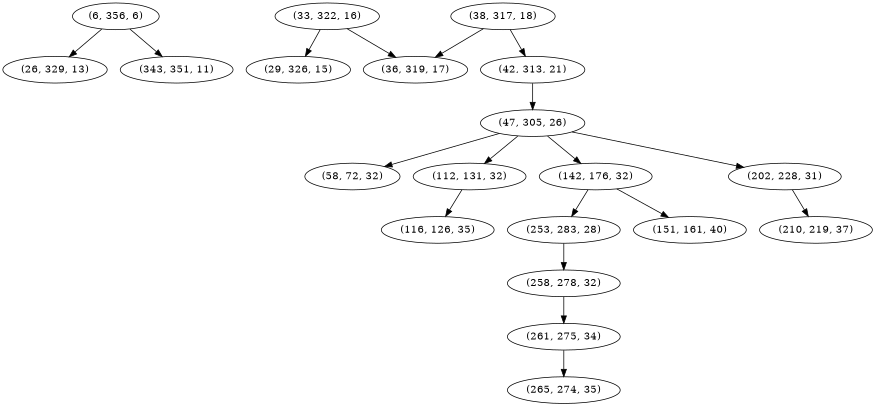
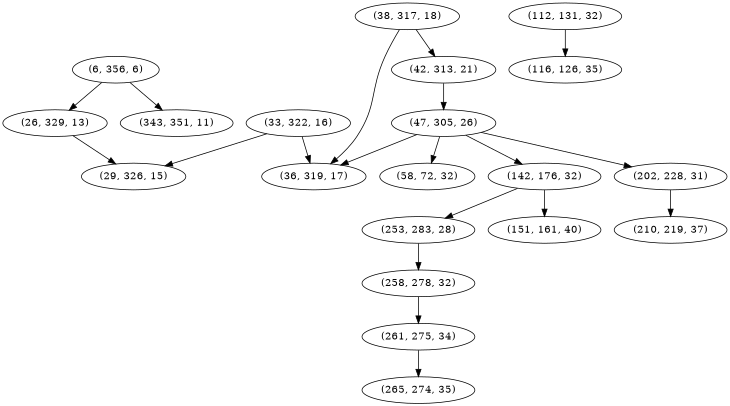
  digraph {
    "(6, 356, 6)"
    "(26, 329, 13)"
    "(343, 351, 11)"
    "(29, 326, 15)"
    "(33, 322, 16)"
    "(36, 319, 17)"
    "(38, 317, 18)"
    "(42, 313, 21)"
    "(47, 305, 26)"
    "(58, 72, 32)"
    "(112, 131, 32)"
    "(142, 176, 32)"
    "(202, 228, 31)"
    "(116, 126, 35)"
    "(253, 283, 28)"
    "(151, 161, 40)"
    "(210, 219, 37)"
    "(258, 278, 32)"
    "(261, 275, 34)"
    "(265, 274, 35)"
    "(6, 356, 6)" -> "(26, 329, 13)"
    "(6, 356, 6)" -> "(343, 351, 11)"
+   "(26, 329, 13)" -> "(29, 326, 15)"
    "(33, 322, 16)" -> "(29, 326, 15)"
    "(33, 322, 16)" -> "(36, 319, 17)"
    "(38, 317, 18)" -> "(36, 319, 17)"
    "(38, 317, 18)" -> "(42, 313, 21)"
    "(42, 313, 21)" -> "(47, 305, 26)"
    "(47, 305, 26)" -> "(58, 72, 32)"
-   "(47, 305, 26)" -> "(112, 131, 32)"
+   "(47, 305, 26)" -> "(36, 319, 17)"
    "(47, 305, 26)" -> "(142, 176, 32)"
    "(47, 305, 26)" -> "(202, 228, 31)"
    "(112, 131, 32)" -> "(116, 126, 35)"
    "(142, 176, 32)" -> "(253, 283, 28)"
    "(142, 176, 32)" -> "(151, 161, 40)"
    "(202, 228, 31)" -> "(210, 219, 37)"
    "(253, 283, 28)" -> "(258, 278, 32)"
    "(258, 278, 32)" -> "(261, 275, 34)"
    "(261, 275, 34)" -> "(265, 274, 35)"
  }
